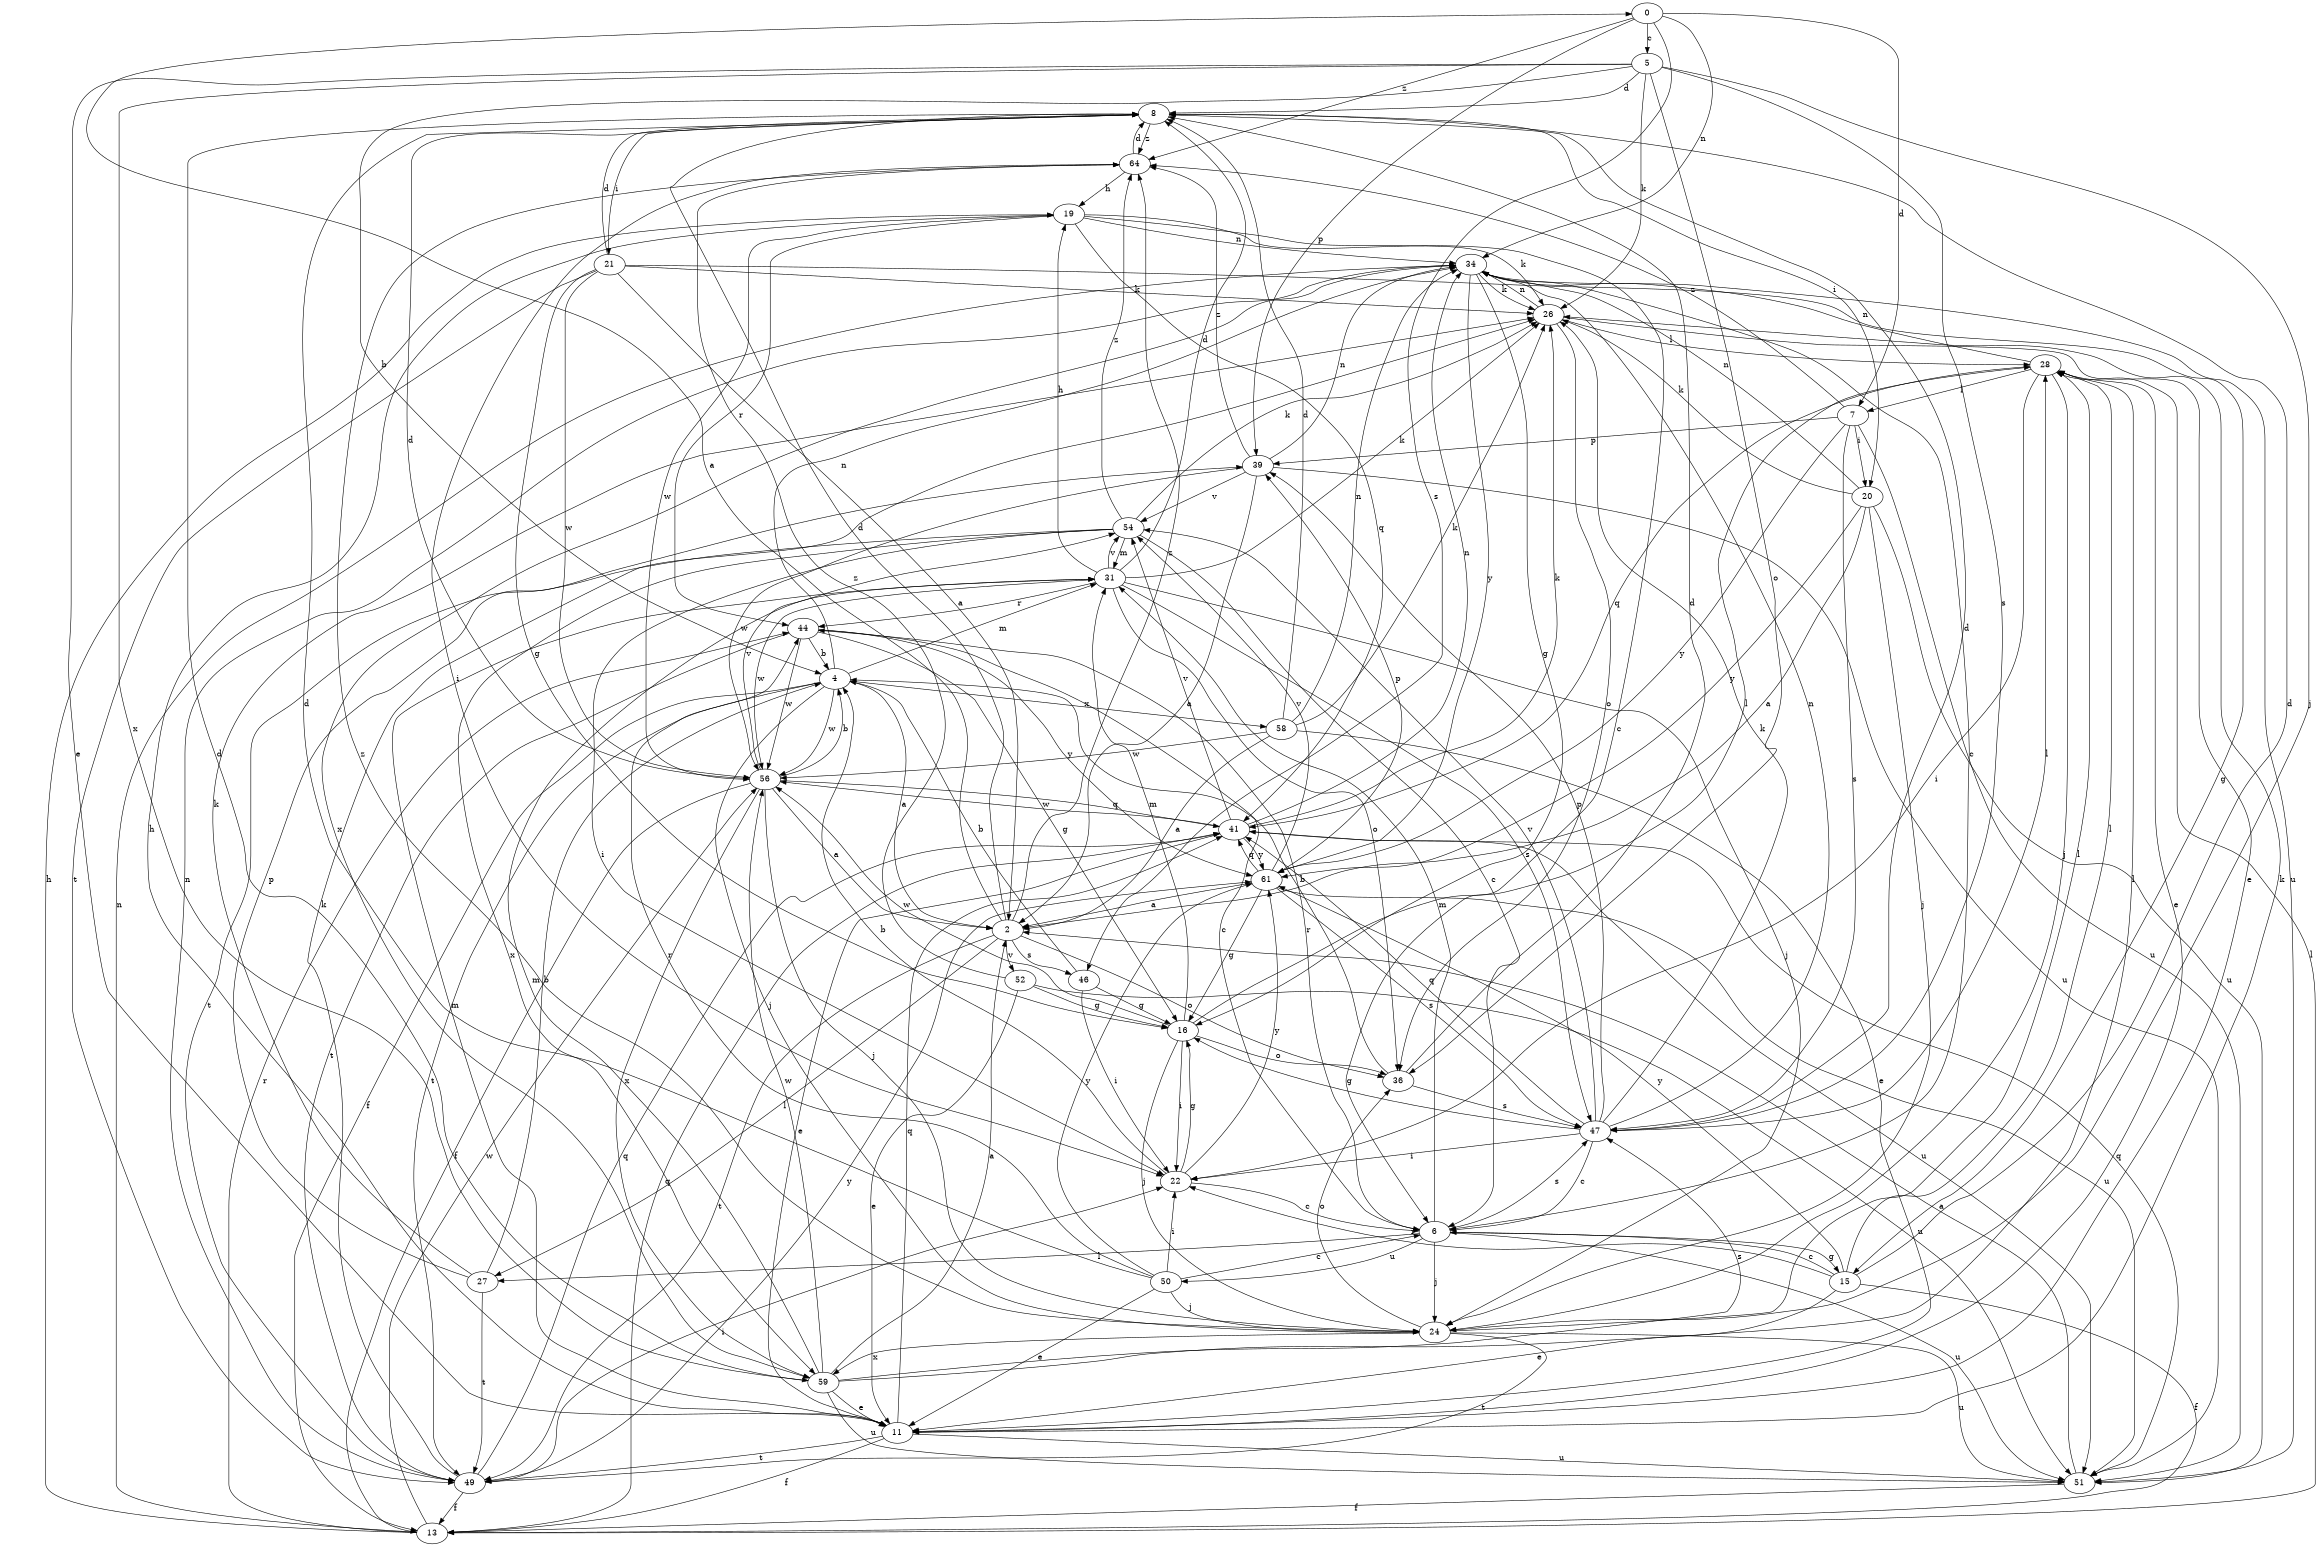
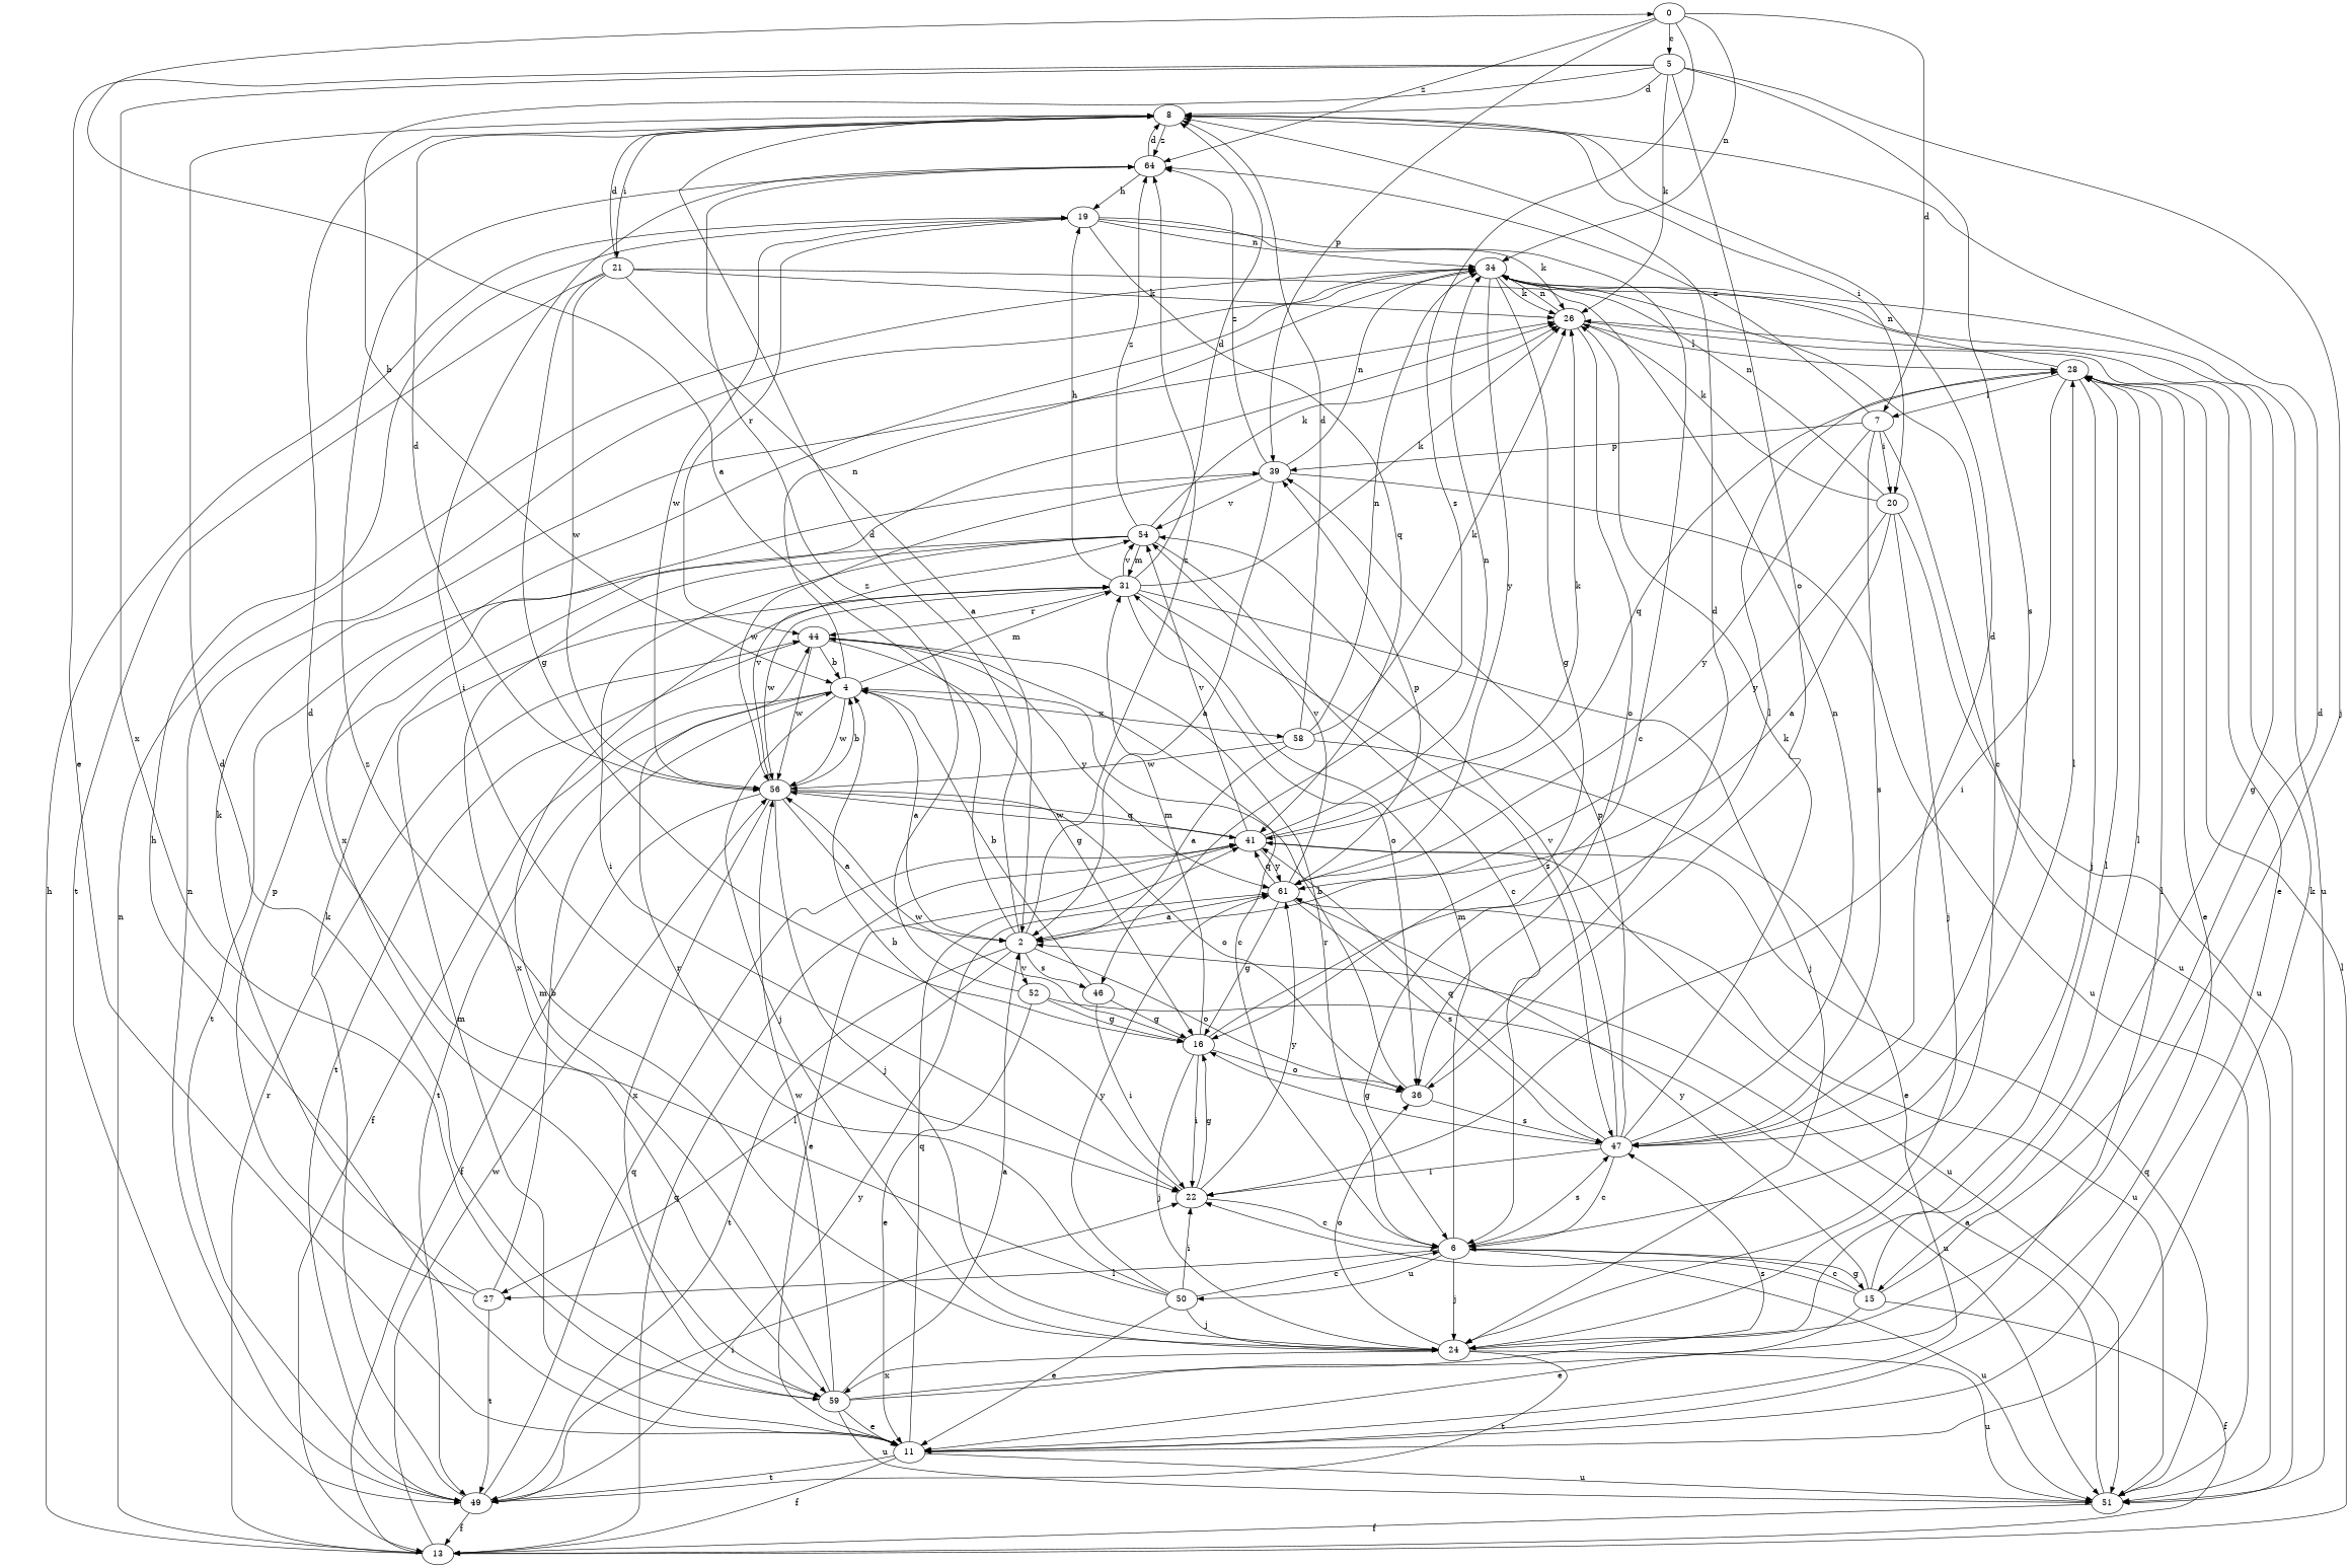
  strict digraph {
    0
    5
    7
    34
    39
    46
    64
    8
    36
    4
    24
    11
    26
    47
    59
    51
    20
    61
    6
    16
    2
    56
    54
    22
    19
    27
    49
    52
    21
    13
    41
    31
    58
    44
    28
    15
    50
    0 -> 5 [label=c]
    0 -> 7 [label=d]
    0 -> 34 [label=n]
    0 -> 39 [label=p]
    0 -> 46 [label=s]
    0 -> 64 [label=z]
    5 -> 8 [label=d]
    5 -> 36 [label=o]
    5 -> 4 [label=b]
    5 -> 24 [label=j]
    5 -> 11 [label=e]
    5 -> 26 [label=k]
    5 -> 47 [label=s]
    5 -> 59 [label=x]
    7 -> 39 [label=p]
    7 -> 64 [label=z]
    7 -> 47 [label=s]
    7 -> 51 [label=u]
    7 -> 20 [label=i]
    7 -> 61 [label=y]
    34 -> 26 [label=k]
    34 -> 59 [label=x]
    34 -> 51 [label=u]
    34 -> 61 [label=y]
    34 -> 6 [label=c]
    34 -> 16 [label=g]
    39 -> 34 [label=n]
    39 -> 64 [label=z]
    39 -> 51 [label=u]
    39 -> 2 [label=a]
    39 -> 56 [label=w]
    39 -> 54 [label=v]
    46 -> 4 [label=b]
    46 -> 16 [label=g]
    46 -> 22 [label=i]
    64 -> 8 [label=d]
    64 -> 22 [label=i]
    64 -> 19 [label=h]
    8 -> 64 [label=z]
    8 -> 20 [label=i]
    8 -> 21 [label=i]
    36 -> 8 [label=d]
    36 -> 4 [label=b]
    36 -> 47 [label=s]
    4 -> 34 [label=n]
    4 -> 24 [label=j]
    4 -> 2 [label=a]
    4 -> 56 [label=w]
    4 -> 49 [label=t]
    4 -> 13 [label=f]
    4 -> 31 [label=m]
    4 -> 58 [label=x]
    24 -> 64 [label=z]
    24 -> 36 [label=o]
    24 -> 59 [label=x]
    24 -> 51 [label=u]
    24 -> 49 [label=t]
    24 -> 28 [label=l]
    11 -> 26 [label=k]
    11 -> 51 [label=u]
    11 -> 19 [label=h]
    11 -> 49 [label=t]
    11 -> 13 [label=f]
    11 -> 41 [label=q]
    11 -> 31 [label=m]
    26 -> 34 [label=n]
    26 -> 36 [label=o]
    26 -> 11 [label=e]
    26 -> 28 [label=l]
    47 -> 34 [label=n]
    47 -> 39 [label=p]
    47 -> 8 [label=d]
    47 -> 26 [label=k]
    47 -> 6 [label=c]
    47 -> 16 [label=g]
    47 -> 54 [label=v]
    47 -> 22 [label=i]
    47 -> 41 [label=q]
    47 -> 28 [label=l]
    59 -> 8 [label=d]
    59 -> 11 [label=e]
    59 -> 47 [label=s]
    59 -> 51 [label=u]
    59 -> 2 [label=a]
    59 -> 56 [label=w]
    59 -> 31 [label=m]
    59 -> 28 [label=l]
    51 -> 2 [label=a]
    51 -> 13 [label=f]
    51 -> 41 [label=q]
    20 -> 34 [label=n]
    20 -> 24 [label=j]
    20 -> 26 [label=k]
    20 -> 51 [label=u]
    20 -> 61 [label=y]
    20 -> 2 [label=a]
    61 -> 39 [label=p]
    61 -> 47 [label=s]
    61 -> 51 [label=u]
    61 -> 16 [label=g]
    61 -> 2 [label=a]
    61 -> 54 [label=v]
    61 -> 41 [label=q]
    6 -> 24 [label=j]
    6 -> 47 [label=s]
    6 -> 51 [label=u]
    6 -> 27 [label=l]
    6 -> 31 [label=m]
    6 -> 44 [label=r]
    6 -> 15 [label=g]
    6 -> 50 [label=u]
    16 -> 36 [label=o]
    16 -> 24 [label=j]
    16 -> 56 [label=w]
    16 -> 22 [label=i]
    16 -> 31 [label=m]
    16 -> 28 [label=l]
    2 -> 0 [label=a]
    2 -> 46 [label=s]
    2 -> 64 [label=z]
    2 -> 8 [label=d]
    2 -> 36 [label=o]
    2 -> 27 [label=l]
    2 -> 49 [label=t]
    2 -> 52 [label=v]
    56 -> 8 [label=d]
+   56 -> 36 [label=o]
    56 -> 4 [label=b]
    56 -> 24 [label=j]
    56 -> 59 [label=x]
    56 -> 2 [label=a]
    56 -> 54 [label=v]
    56 -> 13 [label=f]
    56 -> 41 [label=q]
    54 -> 64 [label=z]
    54 -> 26 [label=k]
    54 -> 59 [label=x]
    54 -> 6 [label=c]
    54 -> 22 [label=i]
    54 -> 49 [label=t]
    54 -> 31 [label=m]
    22 -> 4 [label=b]
    22 -> 61 [label=y]
    22 -> 6 [label=c]
    22 -> 16 [label=g]
    19 -> 34 [label=n]
    19 -> 26 [label=k]
    19 -> 6 [label=c]
    19 -> 56 [label=w]
    19 -> 41 [label=q]
    19 -> 44 [label=r]
    27 -> 39 [label=p]
    27 -> 4 [label=b]
    27 -> 26 [label=k]
    27 -> 49 [label=t]
    49 -> 34 [label=n]
    49 -> 26 [label=k]
    49 -> 61 [label=y]
    49 -> 22 [label=i]
    49 -> 13 [label=f]
    49 -> 41 [label=q]
    52 -> 64 [label=z]
    52 -> 11 [label=e]
    52 -> 51 [label=u]
    52 -> 16 [label=g]
    21 -> 8 [label=d]
    21 -> 26 [label=k]
    21 -> 16 [label=g]
    21 -> 2 [label=a]
    21 -> 56 [label=w]
    21 -> 49 [label=t]
    21 -> 15 [label=g]
    13 -> 34 [label=n]
    13 -> 56 [label=w]
    13 -> 19 [label=h]
    13 -> 41 [label=q]
    13 -> 44 [label=r]
    13 -> 28 [label=l]
    41 -> 34 [label=n]
    41 -> 11 [label=e]
    41 -> 26 [label=k]
    41 -> 51 [label=u]
    41 -> 61 [label=y]
    41 -> 56 [label=w]
    41 -> 54 [label=v]
    31 -> 8 [label=d]
    31 -> 36 [label=o]
    31 -> 24 [label=j]
    31 -> 26 [label=k]
    31 -> 47 [label=s]
    31 -> 56 [label=w]
    31 -> 54 [label=v]
    31 -> 19 [label=h]
    31 -> 44 [label=r]
    58 -> 34 [label=n]
    58 -> 8 [label=d]
    58 -> 11 [label=e]
    58 -> 26 [label=k]
    58 -> 2 [label=a]
    58 -> 56 [label=w]
    44 -> 4 [label=b]
    44 -> 61 [label=y]
    44 -> 6 [label=c]
    44 -> 16 [label=g]
    44 -> 56 [label=w]
    44 -> 49 [label=t]
    28 -> 7 [label=l]
    28 -> 34 [label=n]
    28 -> 24 [label=j]
    28 -> 11 [label=e]
    28 -> 22 [label=i]
    28 -> 41 [label=q]
    15 -> 8 [label=d]
    15 -> 11 [label=e]
    15 -> 61 [label=y]
    15 -> 6 [label=c]
    15 -> 22 [label=i]
    15 -> 13 [label=f]
    15 -> 28 [label=l]
    50 -> 8 [label=d]
    50 -> 24 [label=j]
    50 -> 11 [label=e]
    50 -> 61 [label=y]
    50 -> 6 [label=c]
    50 -> 22 [label=i]
    50 -> 44 [label=r]
  }
